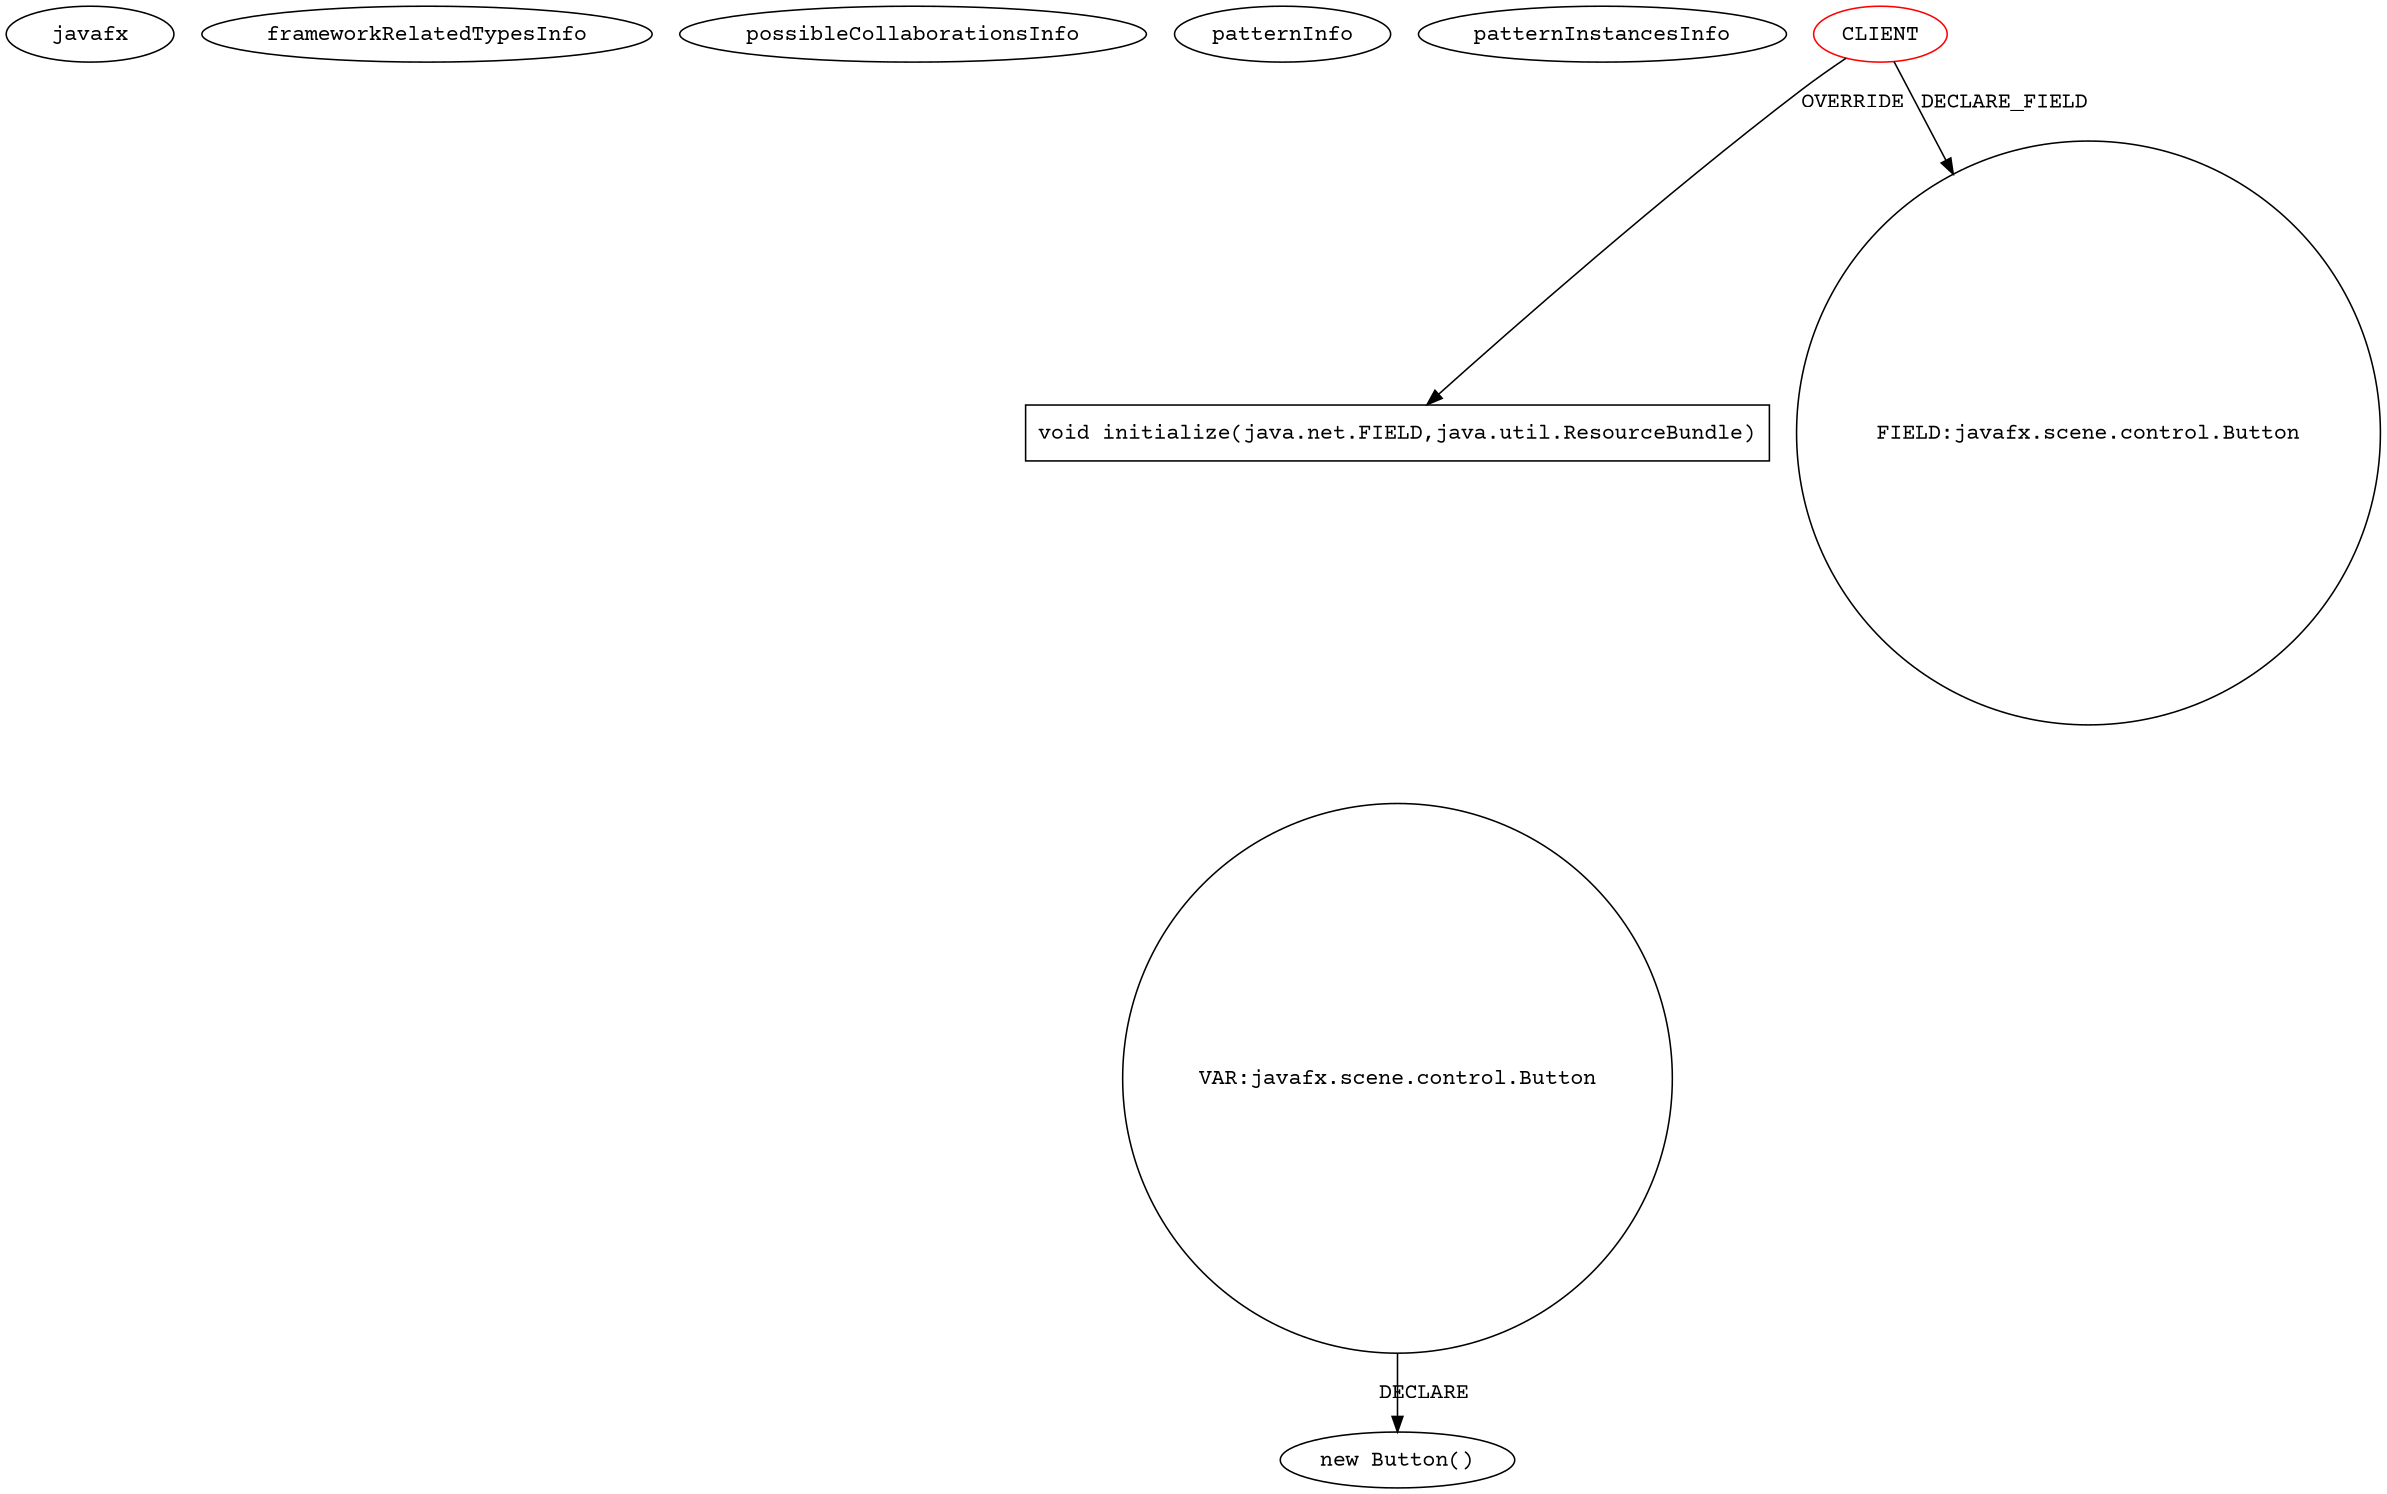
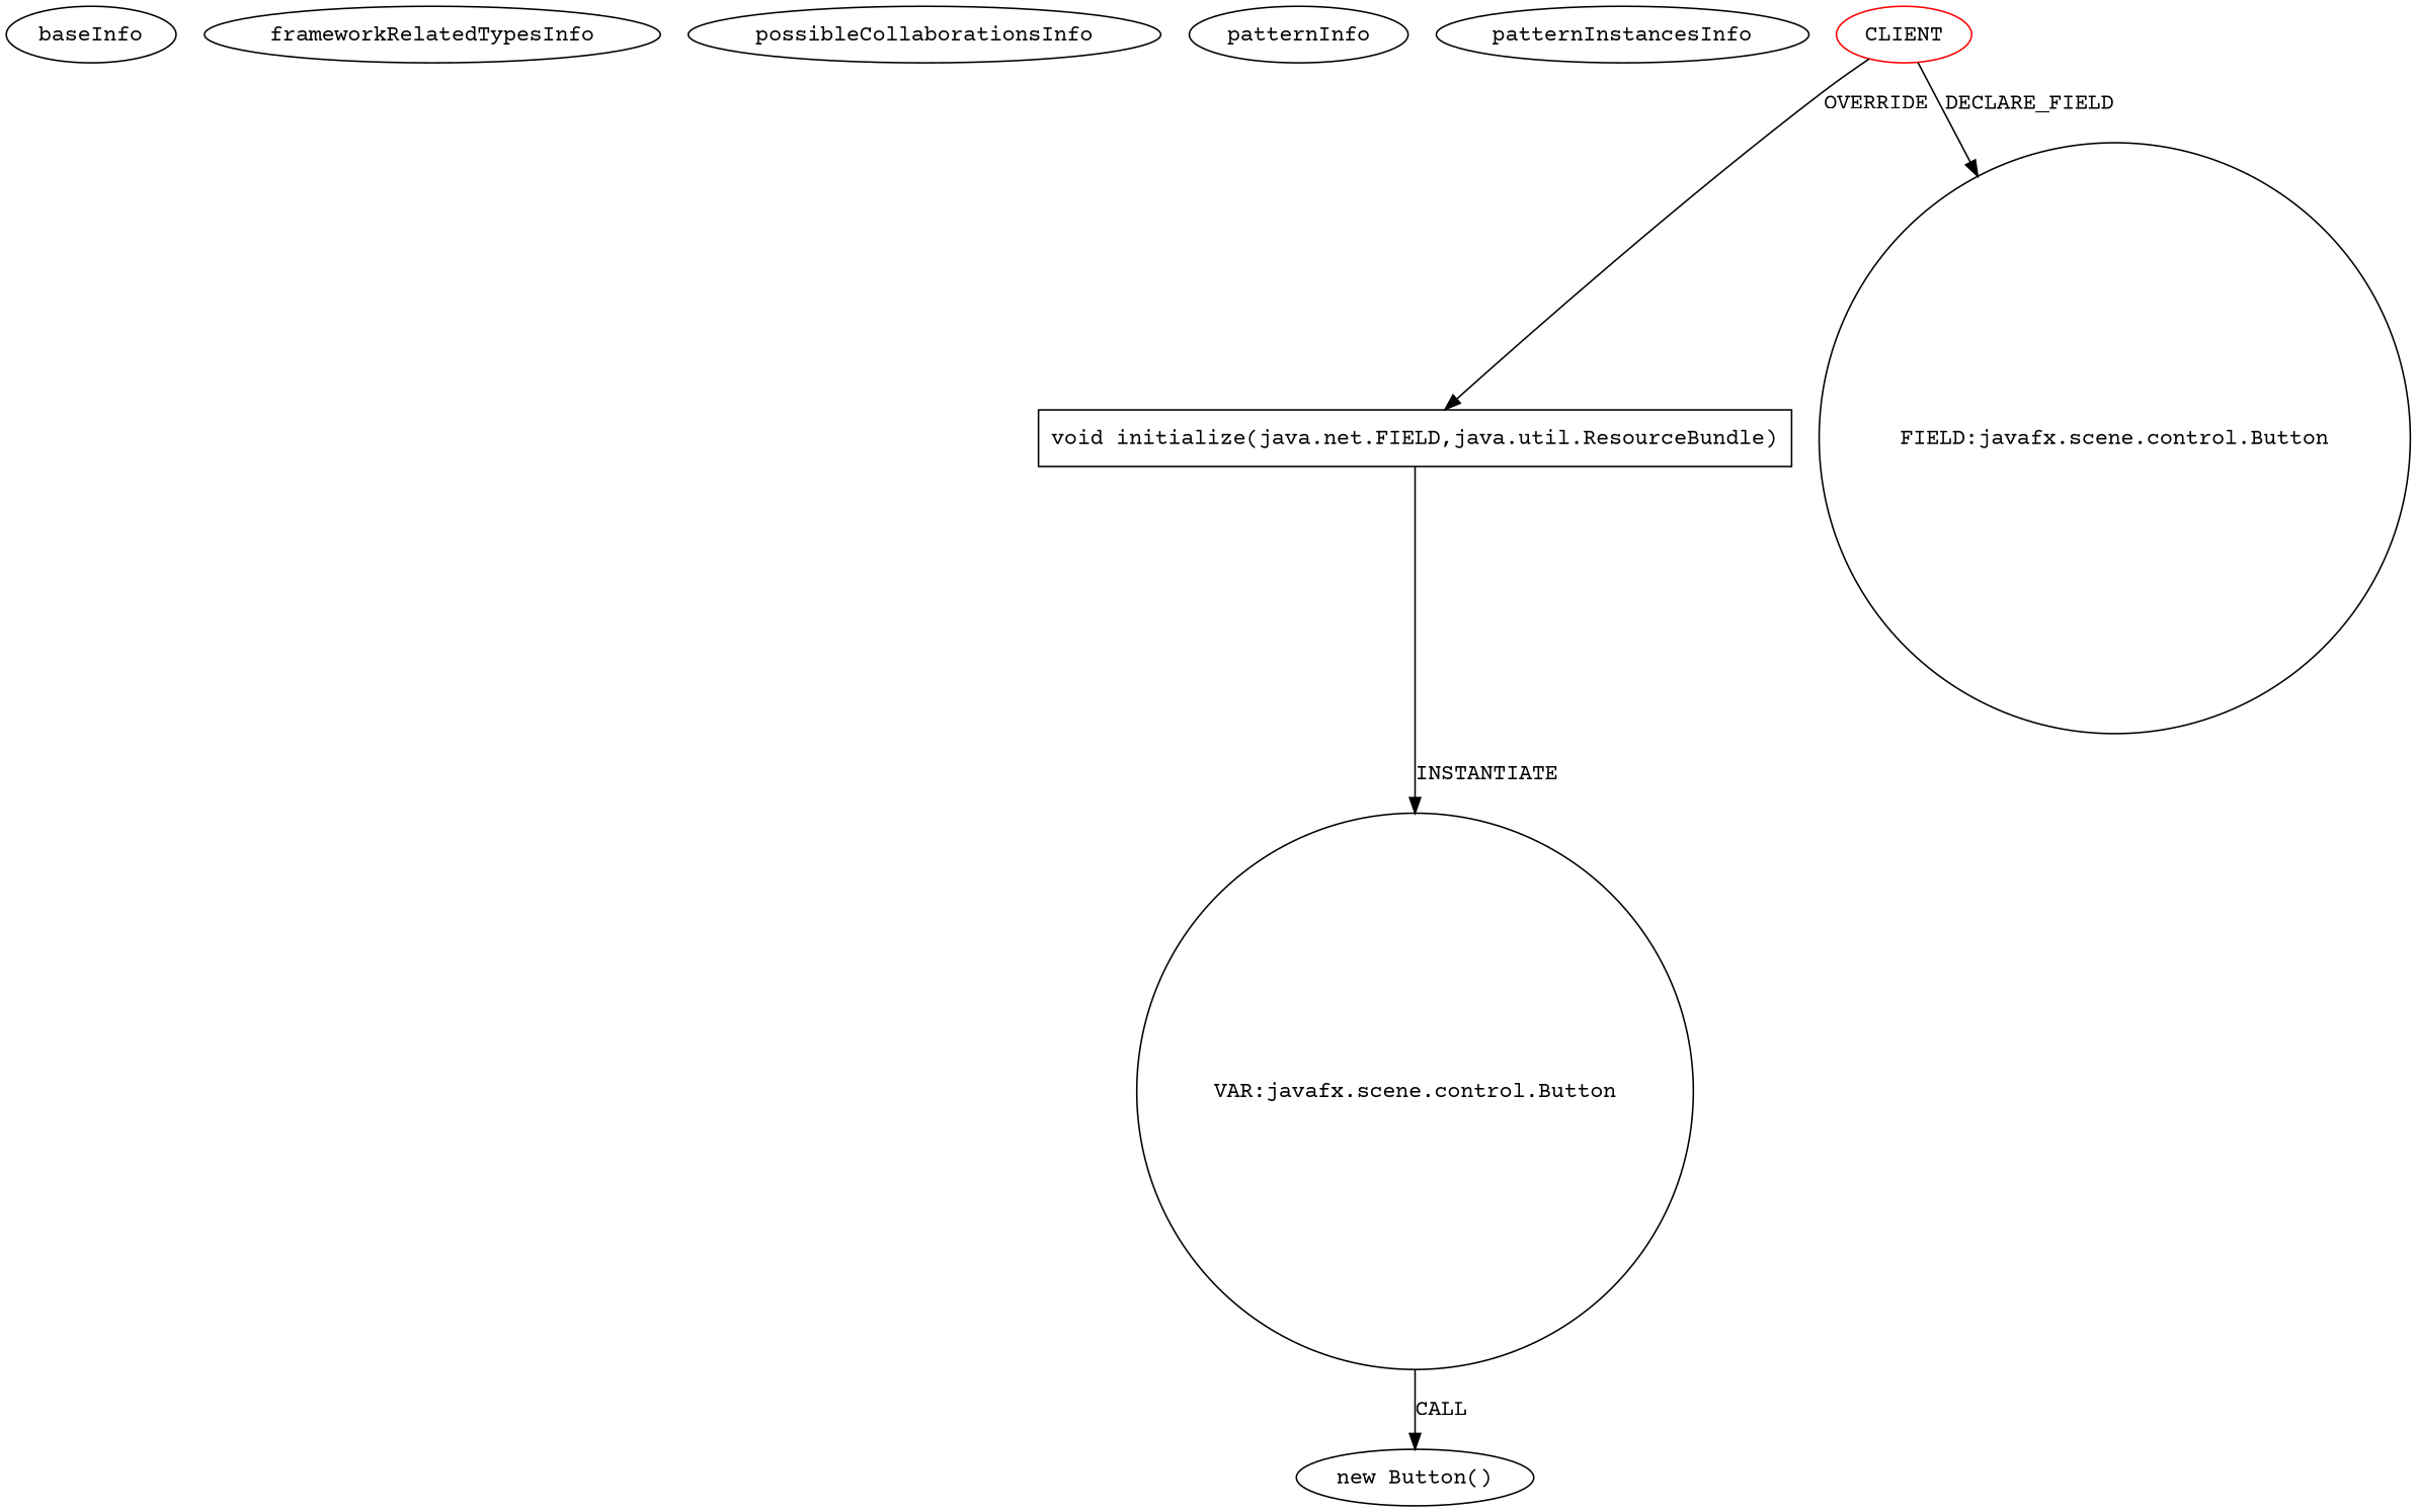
  digraph {
    fontname="Courier Prime"
    node [fontname="Courier Prime"]
    edge [fontname="Courier Prime"]
-   baseInfo [category=pattern graphId=1599 isAnonymous=false possibleRelation=false label=javafx]
+   baseInfo [category=pattern graphId=1599 isAnonymous=false possibleRelation=false]
    frameworkRelatedTypesInfo
    possibleCollaborationsInfo
    patternInfo [frequency=2.0 patternRootClient=0]
    patternInstancesInfo [0="bianconejo-CEFX~/bianconejo-CEFX/CEFX-master/src/cefx/CEPrincipalController.java~CEPrincipalController~2114" 1="aferrandoa-valenciasprints~/aferrandoa-valenciasprints/valenciasprints-master/src/controllers/MainController.java~MainController~1711"]
    n6 [isFrameworkType=false label="new Button()" vertexType=CONSTRUCTOR_CALL]
    n7 [isFrameworkType=false label="VAR:javafx.scene.control.Button" shape=circle vertexType=VARIABLE_EXPRESION]
    n8 [isFrameworkType=false label="void initialize(java.net.FIELD,java.util.ResourceBundle)" shape=box vertexType=OVERRIDING_METHOD_DECLARATION]
    n9 [color=red isFrameworkType=false label=CLIENT vertexType=ROOT_CLIENT_CLASS_DECLARATION]
    n10 [isFrameworkType=false label="FIELD:javafx.scene.control.Button" shape=circle vertexType=FIELD_DECLARATION]
-   n7 -> n6 [label=DECLARE]
+   n7 -> n6 [label=CALL]
+   n8 -> n7 [label=INSTANTIATE]
    n9 -> n8 [label=OVERRIDE]
    n9 -> n10 [label=DECLARE_FIELD]
  }
